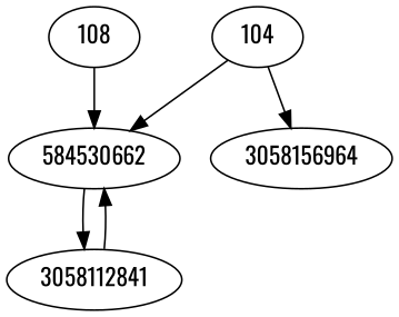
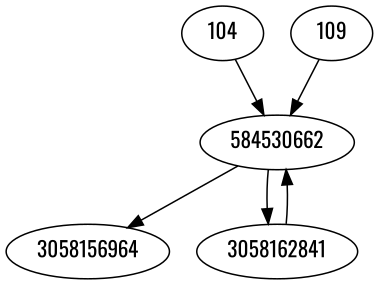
  strict digraph {
    fontname=Oswald
    node [fontname=Oswald]
    edge [fontname=Oswald]
    n1 [label=584530662]
    104
    n3 [label=3058156964]
-   3058162841 [label=3058112841]
-   108
-   104 -> n3
+   3058162841
+   108 [label=109]
+   n1 -> n3
    n1 -> 3058162841
    104 -> n1
    3058162841 -> n1
    108 -> n1
  }
